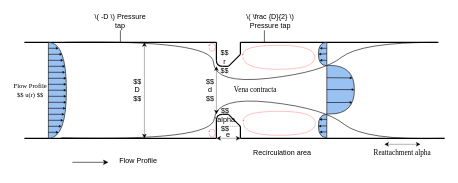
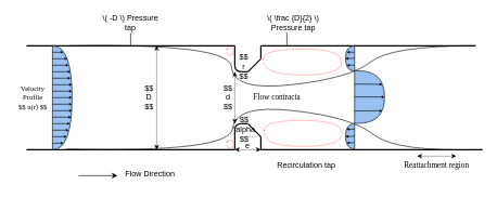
  <mxCell id="0" />
  <mxCell id="1" parent="0" />
  <mxCell id="2" value="" style="endArrow=none;html=1;rounded=0;curved=0;flowAnimation=0;strokeWidth=2;snapToPoint=1;" parent="1" edge="1"><mxGeometry width="50" height="50" relative="1" as="geometry"><mxPoint x="40" y="70" as="sourcePoint" /><mxPoint x="360" y="70" as="targetPoint" /></mxGeometry></mxCell>
  <mxCell id="3" value="" style="endArrow=none;html=1;rounded=0;curved=0;flowAnimation=0;strokeWidth=2;snapToPoint=1;" parent="1" edge="1"><mxGeometry width="50" height="50" relative="1" as="geometry"><mxPoint x="40" y="230" as="sourcePoint" /><mxPoint x="360" y="230" as="targetPoint" /></mxGeometry></mxCell>
  <mxCell id="4" value="" style="endArrow=none;html=1;rounded=0;strokeWidth=2;" parent="1" edge="1"><mxGeometry width="50" height="50" relative="1" as="geometry"><mxPoint x="360" y="230" as="sourcePoint" /><mxPoint x="360" y="200" as="targetPoint" /></mxGeometry></mxCell>
  <mxCell id="5" value="" style="endArrow=none;html=1;rounded=0;strokeWidth=2;" parent="1" edge="1"><mxGeometry width="50" height="50" relative="1" as="geometry"><mxPoint x="360" y="100" as="sourcePoint" /><mxPoint x="360" y="70" as="targetPoint" /></mxGeometry></mxCell>
  <mxCell id="6" value="" style="endArrow=none;html=1;rounded=0;strokeWidth=2;" parent="1" edge="1"><mxGeometry width="50" height="50" relative="1" as="geometry"><mxPoint x="380" y="190" as="sourcePoint" /><mxPoint x="370" y="190" as="targetPoint" /></mxGeometry></mxCell>
  <mxCell id="7" value="" style="endArrow=none;html=1;rounded=0;strokeWidth=2;" parent="1" edge="1"><mxGeometry width="50" height="50" relative="1" as="geometry"><mxPoint x="380" y="110" as="sourcePoint" /><mxPoint x="370" y="110" as="targetPoint" /></mxGeometry></mxCell>
  <mxCell id="8" value="" style="endArrow=none;html=1;rounded=0;strokeWidth=2;" parent="1" edge="1"><mxGeometry width="50" height="50" relative="1" as="geometry"><mxPoint x="400" y="90" as="sourcePoint" /><mxPoint x="380" y="110" as="targetPoint" /></mxGeometry></mxCell>
  <mxCell id="9" value="" style="endArrow=none;html=1;rounded=0;strokeWidth=2;" parent="1" edge="1"><mxGeometry width="50" height="50" relative="1" as="geometry"><mxPoint x="400" y="210" as="sourcePoint" /><mxPoint x="380" y="190" as="targetPoint" /></mxGeometry></mxCell>
  <mxCell id="10" value="" style="endArrow=none;html=1;rounded=0;strokeWidth=2;" parent="1" edge="1"><mxGeometry width="50" height="50" relative="1" as="geometry"><mxPoint x="400" y="230" as="sourcePoint" /><mxPoint x="400" y="210" as="targetPoint" /></mxGeometry></mxCell>
  <mxCell id="11" value="" style="endArrow=none;html=1;rounded=0;strokeWidth=2;" parent="1" edge="1"><mxGeometry width="50" height="50" relative="1" as="geometry"><mxPoint x="740" y="230" as="sourcePoint" /><mxPoint x="400" y="230" as="targetPoint" /></mxGeometry></mxCell>
  <mxCell id="12" value="" style="endArrow=none;html=1;rounded=0;strokeWidth=2;" parent="1" edge="1"><mxGeometry width="50" height="50" relative="1" as="geometry"><mxPoint x="400" y="70" as="sourcePoint" /><mxPoint x="400" y="90" as="targetPoint" /></mxGeometry></mxCell>
  <mxCell id="13" value="" style="endArrow=none;html=1;rounded=0;strokeWidth=2;" parent="1" edge="1"><mxGeometry width="50" height="50" relative="1" as="geometry"><mxPoint x="730" y="70" as="sourcePoint" /><mxPoint x="400" y="70" as="targetPoint" /></mxGeometry></mxCell>
  <mxCell id="14" value="" style="endArrow=classic;startArrow=classic;html=1;rounded=0;snapToPoint=1;jumpSize=6;strokeWidth=0.5;" parent="1" edge="1"><mxGeometry width="50" height="50" relative="1" as="geometry"><mxPoint x="240" y="230" as="sourcePoint" /><mxPoint x="240" y="70" as="targetPoint" /></mxGeometry></mxCell>
  <mxCell id="15" value="$$ D $$" style="text;html=1;align=center;verticalAlign=middle;whiteSpace=wrap;rounded=0;" parent="1" vertex="1"><mxGeometry x="220" y="135" width="17" height="30" as="geometry" /></mxCell>
  <mxCell id="16" value="" style="endArrow=classic;startArrow=classic;html=1;rounded=0;snapToPoint=1;jumpSize=6;strokeWidth=0.5;" parent="1" edge="1"><mxGeometry width="50" height="50" relative="1" as="geometry"><mxPoint x="360" y="190" as="sourcePoint" /><mxPoint x="360" y="110" as="targetPoint" /></mxGeometry></mxCell>
  <mxCell id="17" value="$$ d $$" style="text;html=1;align=center;verticalAlign=middle;whiteSpace=wrap;rounded=0;" parent="1" vertex="1"><mxGeometry x="340" y="135" width="20" height="30" as="geometry" /></mxCell>
  <mxCell id="18" value="" style="shape=delay;whiteSpace=wrap;html=1;fillColor=#99c1f1;movable=0;resizable=0;rotatable=0;deletable=0;editable=0;locked=1;connectable=0;" parent="1" vertex="1"><mxGeometry x="80" y="70" width="30" height="160" as="geometry" /></mxCell>
  <mxCell id="19" value="" style="endArrow=classic;html=1;rounded=0;endSize=2;" parent="1" edge="1"><mxGeometry width="50" height="50" relative="1" as="geometry"><mxPoint x="80" y="180" as="sourcePoint" /><mxPoint x="109" y="180" as="targetPoint" /></mxGeometry></mxCell>
  <mxCell id="20" value="" style="endArrow=classic;html=1;rounded=0;endSize=2;" parent="1" edge="1"><mxGeometry width="50" height="50" relative="1" as="geometry"><mxPoint x="80" y="190" as="sourcePoint" /><mxPoint x="107" y="190" as="targetPoint" /></mxGeometry></mxCell>
  <mxCell id="21" value="" style="endArrow=classic;html=1;rounded=0;endSize=2;" parent="1" edge="1"><mxGeometry width="50" height="50" relative="1" as="geometry"><mxPoint x="80" y="200" as="sourcePoint" /><mxPoint x="105" y="200" as="targetPoint" /></mxGeometry></mxCell>
  <mxCell id="22" value="" style="endArrow=classic;html=1;rounded=0;endSize=2;" parent="1" edge="1"><mxGeometry width="50" height="50" relative="1" as="geometry"><mxPoint x="80" y="210" as="sourcePoint" /><mxPoint x="102" y="210" as="targetPoint" /></mxGeometry></mxCell>
  <mxCell id="23" value="" style="endArrow=classic;html=1;rounded=0;endSize=2;" parent="1" edge="1"><mxGeometry width="50" height="50" relative="1" as="geometry"><mxPoint x="80" y="220" as="sourcePoint" /><mxPoint x="97" y="220" as="targetPoint" /></mxGeometry></mxCell>
  <mxCell id="24" value="" style="endArrow=classic;html=1;rounded=0;endSize=2;" parent="1" edge="1"><mxGeometry width="50" height="50" relative="1" as="geometry"><mxPoint x="80" y="170" as="sourcePoint" /><mxPoint x="110" y="170" as="targetPoint" /></mxGeometry></mxCell>
  <mxCell id="25" value="" style="endArrow=classic;html=1;rounded=0;endSize=2;" parent="1" edge="1"><mxGeometry width="50" height="50" relative="1" as="geometry"><mxPoint x="80" y="160" as="sourcePoint" /><mxPoint x="110" y="160" as="targetPoint" /></mxGeometry></mxCell>
  <mxCell id="26" value="" style="endArrow=classic;html=1;rounded=0;endSize=2;" parent="1" edge="1"><mxGeometry width="50" height="50" relative="1" as="geometry"><mxPoint x="80" y="149.89" as="sourcePoint" /><mxPoint x="110" y="149.89" as="targetPoint" /></mxGeometry></mxCell>
  <mxCell id="27" value="" style="endArrow=classic;html=1;rounded=0;endSize=2;" parent="1" edge="1"><mxGeometry width="50" height="50" relative="1" as="geometry"><mxPoint x="80" y="140" as="sourcePoint" /><mxPoint x="110" y="140" as="targetPoint" /></mxGeometry></mxCell>
  <mxCell id="28" value="" style="endArrow=classic;html=1;rounded=0;endSize=2;" parent="1" edge="1"><mxGeometry width="50" height="50" relative="1" as="geometry"><mxPoint x="80" y="130" as="sourcePoint" /><mxPoint x="110" y="130" as="targetPoint" /></mxGeometry></mxCell>
  <mxCell id="29" value="" style="endArrow=classic;html=1;rounded=0;endSize=2;" parent="1" edge="1"><mxGeometry width="50" height="50" relative="1" as="geometry"><mxPoint x="80" y="120" as="sourcePoint" /><mxPoint x="108" y="120" as="targetPoint" /></mxGeometry></mxCell>
  <mxCell id="30" value="" style="endArrow=classic;html=1;rounded=0;endSize=2;" parent="1" edge="1"><mxGeometry width="50" height="50" relative="1" as="geometry"><mxPoint x="80" y="110" as="sourcePoint" /><mxPoint x="108" y="110" as="targetPoint" /></mxGeometry></mxCell>
  <mxCell id="31" value="" style="endArrow=classic;html=1;rounded=0;endSize=2;" parent="1" edge="1"><mxGeometry width="50" height="50" relative="1" as="geometry"><mxPoint x="80" y="100" as="sourcePoint" /><mxPoint x="105" y="100" as="targetPoint" /></mxGeometry></mxCell>
  <mxCell id="32" value="" style="endArrow=classic;html=1;rounded=0;endSize=2;" parent="1" edge="1"><mxGeometry width="50" height="50" relative="1" as="geometry"><mxPoint x="80" y="90" as="sourcePoint" /><mxPoint x="103" y="90" as="targetPoint" /></mxGeometry></mxCell>
  <mxCell id="33" value="" style="endArrow=classic;html=1;rounded=0;endSize=2;" parent="1" edge="1"><mxGeometry width="50" height="50" relative="1" as="geometry"><mxPoint x="80" y="80" as="sourcePoint" /><mxPoint x="97" y="80" as="targetPoint" /></mxGeometry></mxCell>
- <mxCell id="34" value="&lt;div style=&quot;font-size: 11px;&quot;&gt;&lt;font style=&quot;font-size: 11px;&quot; data-font-src=&quot;https://fonts.googleapis.com/css?family=Roman&quot; face=&quot;Roman&quot;&gt;Flow Profile&lt;/font&gt;&lt;/div&gt;&lt;font style=&quot;font-size: 11px;&quot; face=&quot;Roman&quot;&gt;$$ u(r) $$ &lt;/font&gt;" style="text;html=1;align=center;verticalAlign=middle;whiteSpace=wrap;rounded=0;" parent="1" vertex="1"><mxGeometry x="20" y="105" width="60" height="90" as="geometry" /></mxCell>
+ <mxCell id="34" value="&lt;div style=&quot;font-size: 11px;&quot;&gt;&lt;font style=&quot;font-size: 11px;&quot; data-font-src=&quot;https://fonts.googleapis.com/css?family=Roman&quot; face=&quot;Roman&quot;&gt;Velocity Profile&lt;/font&gt;&lt;/div&gt;&lt;font style=&quot;font-size: 11px;&quot; face=&quot;Roman&quot;&gt;$$ u(r) $$ &lt;/font&gt;" style="text;html=1;align=center;verticalAlign=middle;whiteSpace=wrap;rounded=0;" parent="1" vertex="1"><mxGeometry x="20" y="105" width="60" height="90" as="geometry" /></mxCell>
  <mxCell id="35" value="" style="endArrow=classic;html=1;rounded=0;" parent="1" edge="1"><mxGeometry width="50" height="50" relative="1" as="geometry"><mxPoint x="120" y="270" as="sourcePoint" /><mxPoint x="180" y="270" as="targetPoint" /></mxGeometry></mxCell>
- <mxCell id="36" value="Flow Profile" style="text;html=1;align=center;verticalAlign=middle;whiteSpace=wrap;rounded=0;" parent="1" vertex="1"><mxGeometry x="160" y="253" width="140" height="30" as="geometry" /></mxCell>
+ <mxCell id="36" value="Flow Direction" style="text;html=1;align=center;verticalAlign=middle;whiteSpace=wrap;rounded=0;" parent="1" vertex="1"><mxGeometry x="160" y="253" width="140" height="30" as="geometry" /></mxCell>
  <mxCell id="37" value="" style="curved=1;endArrow=none;html=1;rounded=0;endFill=0;" parent="1" edge="1"><mxGeometry width="50" height="50" relative="1" as="geometry"><mxPoint x="102" y="229" as="sourcePoint" /><mxPoint x="741" y="230" as="targetPoint" /><Array as="points"><mxPoint x="353" y="235" /><mxPoint x="360" y="160" /><mxPoint x="540" y="180" /><mxPoint x="607" y="234" /></Array></mxGeometry></mxCell>
  <mxCell id="38" value="" style="curved=1;endArrow=none;html=1;rounded=0;endFill=0;" parent="1" edge="1"><mxGeometry width="50" height="50" relative="1" as="geometry"><mxPoint x="728" y="70" as="sourcePoint" /><mxPoint x="107" y="70" as="targetPoint" /><Array as="points"><mxPoint x="600" y="70" /><mxPoint x="537" y="120" /><mxPoint x="357" y="140" /><mxPoint x="353" y="66" /></Array></mxGeometry></mxCell>
- <mxCell id="39" value="Recirculation area" style="text;html=1;align=center;verticalAlign=middle;whiteSpace=wrap;rounded=0;" parent="1" vertex="1"><mxGeometry x="400" y="240" width="140" height="30" as="geometry" /></mxCell>
+ <mxCell id="39" value="Recirculation tap" style="text;html=1;align=center;verticalAlign=middle;whiteSpace=wrap;rounded=0;" parent="1" vertex="1"><mxGeometry x="400" y="240" width="140" height="30" as="geometry" /></mxCell>
  <mxCell id="40" value="" style="endArrow=classic;startArrow=classic;html=1;rounded=0;strokeWidth=0.5;" parent="1" edge="1"><mxGeometry width="50" height="50" relative="1" as="geometry"><mxPoint x="640" y="240" as="sourcePoint" /><mxPoint x="700" y="240" as="targetPoint" /></mxGeometry></mxCell>
- <mxCell id="41" value="Reattachment alpha" style="text;html=1;align=center;verticalAlign=middle;whiteSpace=wrap;rounded=0;fontFamily=Roman;fontSource=https%3A%2F%2Ffonts.googleapis.com%2Fcss%3Ffamily%3DRoman;" parent="1" vertex="1"><mxGeometry x="600" y="240" width="140" height="30" as="geometry" /></mxCell>
- <mxCell id="42" value="Vena contracta" style="text;html=1;align=center;verticalAlign=middle;whiteSpace=wrap;rounded=0;fontFamily=Roman;fontSource=https%3A%2F%2Ffonts.googleapis.com%2Fcss%3Ffamily%3DRoman;movable=0;resizable=0;rotatable=0;deletable=0;editable=0;locked=1;connectable=0;" parent="1" vertex="1"><mxGeometry x="355" y="134" width="140" height="30" as="geometry" /></mxCell>
+ <mxCell id="41" value="Reattachment region" style="text;html=1;align=center;verticalAlign=middle;whiteSpace=wrap;rounded=0;fontFamily=Roman;fontSource=https%3A%2F%2Ffonts.googleapis.com%2Fcss%3Ffamily%3DRoman;" parent="1" vertex="1"><mxGeometry x="600" y="240" width="140" height="30" as="geometry" /></mxCell>
+ <mxCell id="42" value="Flow contracta" style="text;html=1;align=center;verticalAlign=middle;whiteSpace=wrap;rounded=0;fontFamily=Roman;fontSource=https%3A%2F%2Ffonts.googleapis.com%2Fcss%3Ffamily%3DRoman;movable=0;resizable=0;rotatable=0;deletable=0;editable=0;locked=1;connectable=0;" parent="1" vertex="1"><mxGeometry x="355" y="134" width="140" height="30" as="geometry" /></mxCell>
  <mxCell id="43" value="" style="endArrow=classic;startArrow=classic;html=1;rounded=0;strokeWidth=0.5;" parent="1" edge="1"><mxGeometry width="50" height="50" relative="1" as="geometry"><mxPoint x="360" y="230" as="sourcePoint" /><mxPoint x="400" y="230" as="targetPoint" /></mxGeometry></mxCell>
  <mxCell id="44" value="e" style="text;html=1;align=center;verticalAlign=middle;whiteSpace=wrap;rounded=0;" parent="1" vertex="1"><mxGeometry x="370" y="210" width="20" height="30" as="geometry" /></mxCell>
  <mxCell id="45" value="" style="endArrow=none;html=1;rounded=0;exitX=0.75;exitY=0;exitDx=0;exitDy=0;edgeStyle=orthogonalEdgeStyle;curved=1;dashed=1;strokeWidth=0.2;" parent="1" source="44" edge="1"><mxGeometry width="50" height="50" relative="1" as="geometry"><mxPoint x="400" y="230" as="sourcePoint" /><mxPoint x="390" y="200" as="targetPoint" /><Array as="points"><mxPoint x="383" y="210" /><mxPoint x="383" y="200" /></Array></mxGeometry></mxCell>
  <mxCell id="46" value="&lt;div&gt;$$ \alpha $$&lt;/div&gt;" style="text;html=1;align=center;verticalAlign=middle;whiteSpace=wrap;rounded=0;" parent="1" vertex="1"><mxGeometry x="365" y="194" width="20" height="10" as="geometry" /></mxCell>
  <mxCell id="47" value="" style="endArrow=classic;html=1;rounded=0;edgeStyle=orthogonalEdgeStyle;curved=1;strokeWidth=0.5;strokeColor=#FF3333;endSize=1;" parent="1" edge="1"><mxGeometry width="50" height="50" relative="1" as="geometry"><mxPoint x="348" y="222" as="sourcePoint" /><mxPoint x="348" y="220" as="targetPoint" /><Array as="points"><mxPoint x="348" y="228" /><mxPoint x="358" y="228" /><mxPoint x="358" y="215" /><mxPoint x="348" y="215" /></Array></mxGeometry></mxCell>
  <mxCell id="48" value="" style="endArrow=classic;html=1;rounded=0;edgeStyle=orthogonalEdgeStyle;curved=1;strokeWidth=0.5;strokeColor=#FF3333;endSize=1;" parent="1" edge="1"><mxGeometry width="50" height="50" relative="1" as="geometry"><mxPoint x="348" y="79" as="sourcePoint" /><mxPoint x="348" y="77" as="targetPoint" /><Array as="points"><mxPoint x="348" y="85" /><mxPoint x="358" y="85" /><mxPoint x="358" y="72" /><mxPoint x="348" y="72" /></Array></mxGeometry></mxCell>
  <mxCell id="49" value="" style="endArrow=classic;html=1;rounded=0;edgeStyle=orthogonalEdgeStyle;curved=1;strokeWidth=0.5;strokeColor=#FF3333;endSize=1;" parent="1" edge="1"><mxGeometry width="50" height="50" relative="1" as="geometry"><mxPoint x="404" y="93.97" as="sourcePoint" /><mxPoint x="404" y="91.97" as="targetPoint" /><Array as="points"><mxPoint x="404" y="114.97" /><mxPoint x="524" y="114.97" /><mxPoint x="524" y="74.97" /><mxPoint x="404" y="74.97" /></Array></mxGeometry></mxCell>
  <mxCell id="50" value="" style="endArrow=classic;html=1;rounded=0;edgeStyle=orthogonalEdgeStyle;curved=1;strokeWidth=0.5;strokeColor=#FF3333;endSize=1;" parent="1" edge="1"><mxGeometry width="50" height="50" relative="1" as="geometry"><mxPoint x="404.97" y="203.97" as="sourcePoint" /><mxPoint x="404.97" y="201.97" as="targetPoint" /><Array as="points"><mxPoint x="404.97" y="224.97" /><mxPoint x="524.97" y="224.97" /><mxPoint x="524.97" y="184.97" /><mxPoint x="404.97" y="184.97" /></Array></mxGeometry></mxCell>
  <mxCell id="51" value="" style="endArrow=none;html=1;rounded=0;strokeWidth=0.5;dashed=1;" parent="1" edge="1"><mxGeometry width="50" height="50" relative="1" as="geometry"><mxPoint x="374" y="210" as="sourcePoint" /><mxPoint x="400" y="210" as="targetPoint" /></mxGeometry></mxCell>
  <mxCell id="52" value="" style="endArrow=none;html=1;rounded=0;" parent="1" edge="1"><mxGeometry width="50" height="50" relative="1" as="geometry"><mxPoint x="200" y="70" as="sourcePoint" /><mxPoint x="200" y="50" as="targetPoint" /></mxGeometry></mxCell>
  <mxCell id="53" value="" style="endArrow=none;html=1;rounded=0;" parent="1" edge="1"><mxGeometry width="50" height="50" relative="1" as="geometry"><mxPoint x="440" y="70" as="sourcePoint" /><mxPoint x="440" y="50" as="targetPoint" /></mxGeometry></mxCell>
  <mxCell id="54" value="&lt;div&gt;\( -D \) Pressure tap&lt;br&gt;&lt;/div&gt;" style="text;html=1;align=center;verticalAlign=middle;whiteSpace=wrap;rounded=0;" parent="1" vertex="1"><mxGeometry x="150" y="25" width="100" height="20" as="geometry" /></mxCell>
  <mxCell id="55" value="&lt;div&gt;\( \frac {D}{2} \) Pressure tap&lt;br&gt;&lt;/div&gt;" style="text;html=1;align=center;verticalAlign=middle;whiteSpace=wrap;rounded=0;" parent="1" vertex="1"><mxGeometry x="400" y="20" width="100" height="30" as="geometry" /></mxCell>
  <mxCell id="56" value="" style="shape=delay;whiteSpace=wrap;html=1;fillColor=#99c1f1;movable=1;resizable=1;rotatable=1;deletable=1;editable=1;locked=0;connectable=1;" parent="1" vertex="1"><mxGeometry x="544" y="108.5" width="46" height="81" as="geometry" /></mxCell>
  <mxCell id="57" value="" style="shape=delay;whiteSpace=wrap;html=1;fillColor=#99c1f1;movable=1;resizable=1;rotatable=1;deletable=1;editable=1;locked=0;connectable=1;flipH=1;" parent="1" vertex="1"><mxGeometry x="530" y="70" width="14" height="39" as="geometry" /></mxCell>
  <mxCell id="58" value="" style="shape=delay;whiteSpace=wrap;html=1;fillColor=#99c1f1;movable=1;resizable=1;rotatable=1;deletable=1;editable=1;locked=0;connectable=1;flipH=1;" parent="1" vertex="1"><mxGeometry x="530" y="190" width="14" height="39" as="geometry" /></mxCell>
  <mxCell id="59" value="" style="endArrow=classic;html=1;rounded=0;endSize=2;entryX=0.93;entryY=0.32;entryDx=0;entryDy=0;entryPerimeter=0;" parent="1" edge="1"><mxGeometry width="50" height="50" relative="1" as="geometry"><mxPoint x="544" y="129" as="sourcePoint" /><mxPoint x="586.78" y="129.42" as="targetPoint" /></mxGeometry></mxCell>
  <mxCell id="60" value="" style="endArrow=classic;html=1;rounded=0;endSize=2;entryX=1;entryY=0.498;entryDx=0;entryDy=0;entryPerimeter=0;" parent="1" target="56" edge="1"><mxGeometry width="50" height="50" relative="1" as="geometry"><mxPoint x="544" y="148.8" as="sourcePoint" /><mxPoint x="587" y="148.8" as="targetPoint" /></mxGeometry></mxCell>
  <mxCell id="61" value="" style="endArrow=classic;html=1;rounded=0;endSize=2;exitX=0.009;exitY=0.695;exitDx=0;exitDy=0;exitPerimeter=0;entryX=0.927;entryY=0.761;entryDx=0;entryDy=0;entryPerimeter=0;" parent="1" target="56" edge="1"><mxGeometry width="50" height="50" relative="1" as="geometry"><mxPoint x="544.004" y="170.405" as="sourcePoint" /><mxPoint x="580" y="170" as="targetPoint" /></mxGeometry></mxCell>
  <mxCell id="62" value="" style="endArrow=classic;html=1;rounded=0;endSize=2;entryX=0;entryY=0.25;entryDx=0;entryDy=0;exitX=0.009;exitY=0.695;exitDx=0;exitDy=0;exitPerimeter=0;" parent="1" edge="1"><mxGeometry width="50" height="50" relative="1" as="geometry"><mxPoint x="544" y="209.25" as="sourcePoint" /><mxPoint x="530" y="209.75" as="targetPoint" /><Array as="points"><mxPoint x="530" y="209.75" /></Array></mxGeometry></mxCell>
  <mxCell id="63" value="" style="endArrow=classic;html=1;rounded=0;exitX=1;exitY=0.75;exitDx=0;exitDy=0;entryX=0.867;entryY=0.758;entryDx=0;entryDy=0;entryPerimeter=0;endSize=2;" parent="1" source="58" target="58" edge="1"><mxGeometry width="50" height="50" relative="1" as="geometry"><mxPoint x="550" y="240" as="sourcePoint" /><mxPoint x="600" y="190" as="targetPoint" /></mxGeometry></mxCell>
  <mxCell id="64" value="" style="endArrow=classic;html=1;rounded=0;exitX=1;exitY=0.75;exitDx=0;exitDy=0;entryX=0.899;entryY=0.219;entryDx=0;entryDy=0;entryPerimeter=0;endSize=2;" parent="1" target="58" edge="1"><mxGeometry width="50" height="50" relative="1" as="geometry"><mxPoint x="544" y="198.5" as="sourcePoint" /><mxPoint x="532" y="199.5" as="targetPoint" /></mxGeometry></mxCell>
  <mxCell id="65" value="" style="endArrow=classic;html=1;rounded=0;endSize=2;entryX=0;entryY=0.25;entryDx=0;entryDy=0;exitX=0.009;exitY=0.695;exitDx=0;exitDy=0;exitPerimeter=0;" parent="1" edge="1"><mxGeometry width="50" height="50" relative="1" as="geometry"><mxPoint x="544" y="89.25" as="sourcePoint" /><mxPoint x="530" y="89.75" as="targetPoint" /><Array as="points"><mxPoint x="530" y="89.75" /></Array></mxGeometry></mxCell>
  <mxCell id="66" value="" style="endArrow=classic;html=1;rounded=0;exitX=1;exitY=0.75;exitDx=0;exitDy=0;endSize=2;" parent="1" edge="1"><mxGeometry width="50" height="50" relative="1" as="geometry"><mxPoint x="544" y="80" as="sourcePoint" /><mxPoint x="532" y="80" as="targetPoint" /></mxGeometry></mxCell>
  <mxCell id="67" value="" style="endArrow=classic;html=1;rounded=0;exitX=1;exitY=0.75;exitDx=0;exitDy=0;endSize=2;" parent="1" edge="1"><mxGeometry width="50" height="50" relative="1" as="geometry"><mxPoint x="544" y="100" as="sourcePoint" /><mxPoint x="532" y="100" as="targetPoint" /></mxGeometry></mxCell>
  <mxCell id="68" value="" style="endArrow=none;html=1;rounded=0;edgeStyle=orthogonalEdgeStyle;curved=1;strokeWidth=2;" edge="1" parent="1"><mxGeometry width="50" height="50" relative="1" as="geometry"><mxPoint x="370" y="110" as="sourcePoint" /><mxPoint x="360" y="100" as="targetPoint" /></mxGeometry></mxCell>
  <mxCell id="69" value="" style="endArrow=none;html=1;rounded=0;edgeStyle=orthogonalEdgeStyle;curved=1;strokeWidth=2;" edge="1" parent="1"><mxGeometry width="50" height="50" relative="1" as="geometry"><mxPoint x="370.004" y="190" as="sourcePoint" /><mxPoint x="360.004" y="200" as="targetPoint" /></mxGeometry></mxCell>
  <mxCell id="70" value="" style="endArrow=none;html=1;rounded=0;dashed=1;strokeWidth=0.2;" edge="1" parent="1"><mxGeometry width="50" height="50" relative="1" as="geometry"><mxPoint x="362" y="107" as="sourcePoint" /><mxPoint x="370" y="100" as="targetPoint" /></mxGeometry></mxCell>
  <mxCell id="71" value="$$ r $$" style="text;html=1;align=center;verticalAlign=middle;whiteSpace=wrap;rounded=0;" vertex="1" parent="1"><mxGeometry x="364" y="87" width="20" height="30" as="geometry" /></mxCell>
